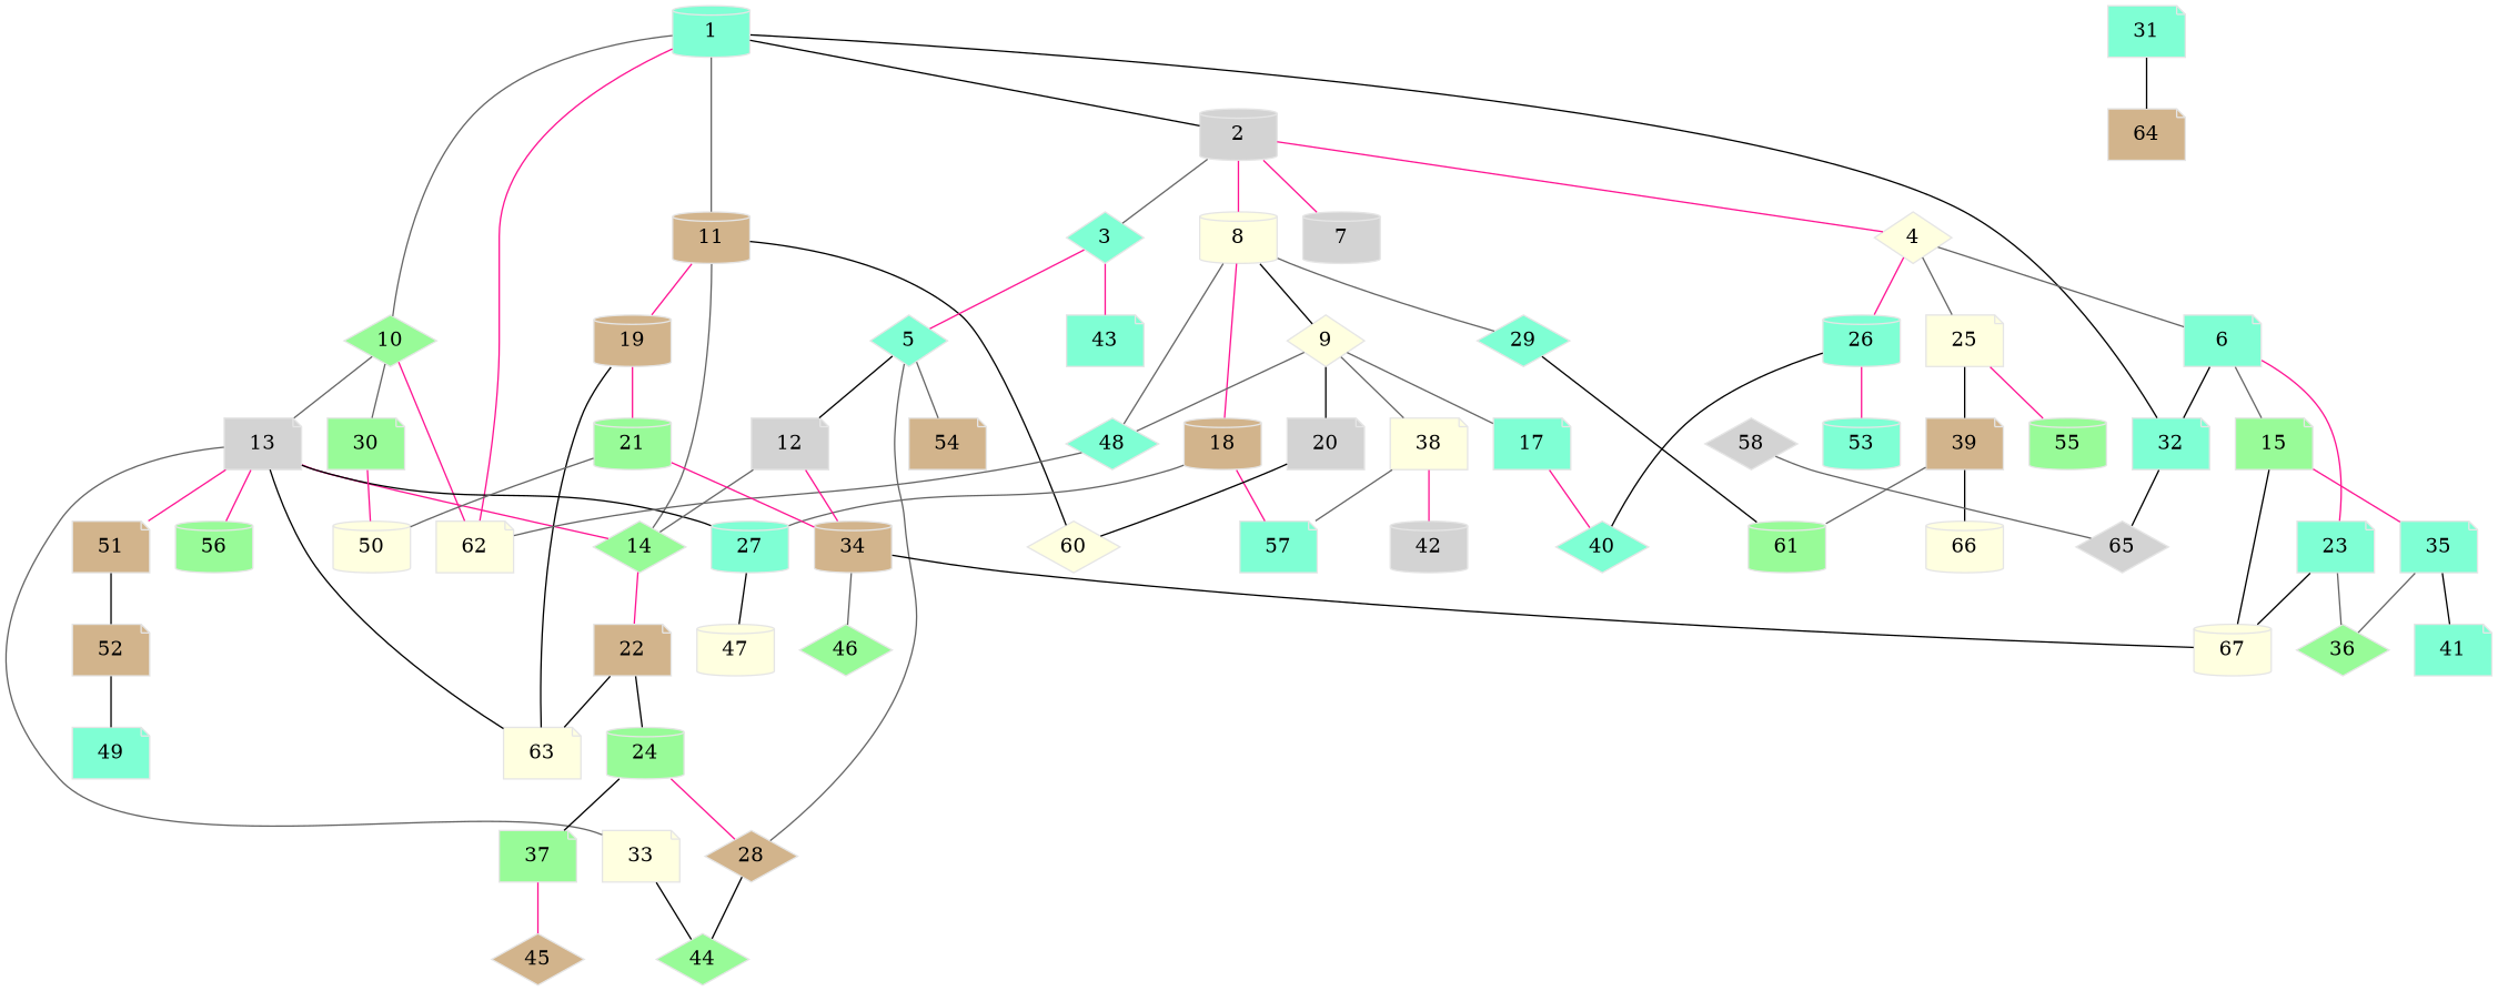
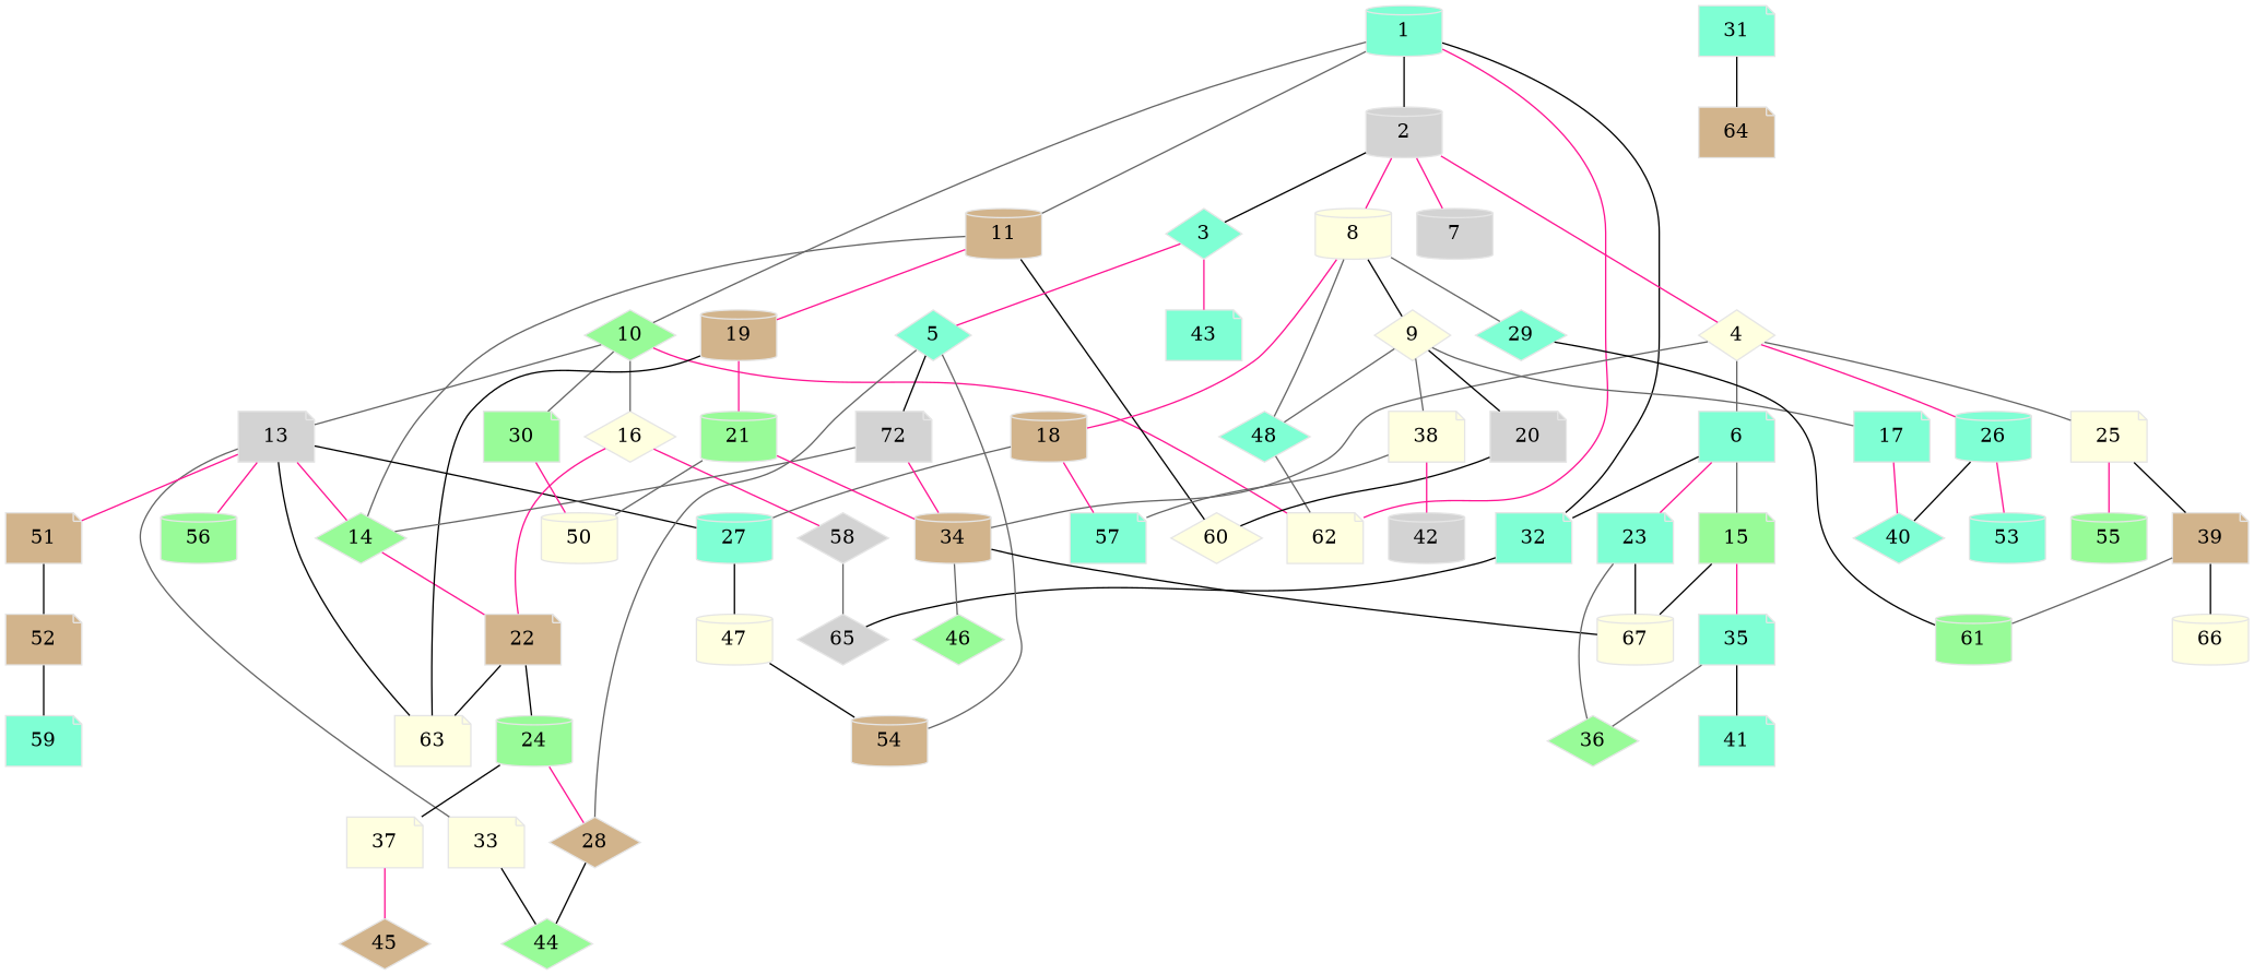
  graph {
    fontname="DejaVu Serif"
    node [color=gray90 fillcolor=aquamarine fontname="DejaVu Serif" shape=note style=filled]
    edge [color=black fontname="DejaVu Serif"]
    1 [shape=cylinder]
    2 [fillcolor=lightgrey shape=cylinder]
    10 [fillcolor=palegreen shape=diamond]
    11 [fillcolor=tan shape=cylinder]
    32
    62 [fillcolor=lightyellow]
    3 [shape=diamond]
    4 [fillcolor=lightyellow shape=diamond]
    7 [fillcolor=lightgrey shape=cylinder]
    8 [fillcolor=lightyellow shape=cylinder]
    13 [fillcolor=lightgrey]
+   16 [fillcolor=lightyellow shape=diamond]
    30 [fillcolor=palegreen]
    14 [fillcolor=palegreen shape=diamond]
    19 [fillcolor=tan shape=cylinder]
    60 [fillcolor=lightyellow shape=diamond]
    65 [fillcolor=lightgrey shape=diamond]
    5 [shape=diamond]
    43
    6
    25 [fillcolor=lightyellow]
    26 [shape=cylinder]
    34 [fillcolor=tan shape=cylinder]
    9 [fillcolor=lightyellow shape=diamond]
    18 [fillcolor=tan shape=cylinder]
    29 [shape=diamond]
    48 [shape=diamond]
-   12 [fillcolor=lightgrey]
+   12 [fillcolor=lightgrey label=72]
    28 [fillcolor=tan shape=diamond]
-   54 [fillcolor=tan]
+   54 [fillcolor=tan shape=cylinder]
    15 [fillcolor=palegreen]
    23
    39 [fillcolor=tan]
    55 [fillcolor=palegreen shape=cylinder]
    40 [shape=diamond]
    53 [shape=cylinder]
    67 [fillcolor=lightyellow shape=cylinder]
    46 [fillcolor=palegreen shape=diamond]
    44 [fillcolor=palegreen shape=diamond]
    35
    36 [fillcolor=palegreen shape=diamond]
    17
    20 [fillcolor=lightgrey]
    38 [fillcolor=lightyellow]
    27 [shape=cylinder]
    57
    61 [fillcolor=palegreen shape=cylinder]
    42 [fillcolor=lightgrey shape=cylinder]
    33 [fillcolor=lightyellow]
    51 [fillcolor=tan]
    56 [fillcolor=palegreen shape=cylinder]
    63 [fillcolor=lightyellow]
    22 [fillcolor=tan]
    58 [fillcolor=lightgrey shape=diamond]
    50 [fillcolor=lightyellow shape=cylinder]
    21 [fillcolor=palegreen shape=cylinder]
    47 [fillcolor=lightyellow shape=cylinder]
    52 [fillcolor=tan]
    24 [fillcolor=palegreen shape=cylinder]
    64 [fillcolor=tan]
    31
    41
-   37 [fillcolor=palegreen]
+   37 [fillcolor=lightyellow]
    45 [fillcolor=tan shape=diamond]
    66 [fillcolor=lightyellow shape=cylinder]
-   59 [label=49]
+   59
    1 -- 2
    1 -- 10 [color=gray40]
    1 -- 11 [color=gray40]
    1 -- 32
    1 -- 62 [color=deeppink]
-   2 -- 3 [color=gray40]
+   2 -- 3
    2 -- 4 [color=deeppink]
    2 -- 7 [color=deeppink]
    2 -- 8 [color=deeppink]
    10 -- 62 [color=deeppink]
    10 -- 13 [color=gray40]
+   10 -- 16 [color=gray40]
    10 -- 30 [color=gray40]
    11 -- 14 [color=gray40]
    11 -- 19 [color=deeppink]
    11 -- 60
    32 -- 65
    3 -- 5 [color=deeppink]
    3 -- 43 [color=deeppink]
    4 -- 6 [color=gray40]
    4 -- 25 [color=gray40]
    4 -- 26 [color=deeppink]
+   4 -- 34 [color=gray40]
    8 -- 9
    8 -- 18 [color=deeppink]
    8 -- 29 [color=gray40]
    8 -- 48 [color=gray40]
    13 -- 14 [color=deeppink]
    13 -- 27
    13 -- 33 [color=gray40]
    13 -- 51 [color=deeppink]
    13 -- 56 [color=deeppink]
    13 -- 63
+   16 -- 22 [color=deeppink]
+   16 -- 58 [color=deeppink]
    30 -- 50 [color=deeppink]
    14 -- 22 [color=deeppink]
    19 -- 63
    19 -- 21 [color=deeppink]
    5 -- 12
    5 -- 28 [color=gray40]
    5 -- 54 [color=gray40]
    6 -- 32
    6 -- 15 [color=gray40]
    6 -- 23 [color=deeppink]
    25 -- 39
    25 -- 55 [color=deeppink]
    26 -- 40
    26 -- 53 [color=deeppink]
    34 -- 67
    34 -- 46 [color=gray40]
    9 -- 48 [color=gray40]
    9 -- 17 [color=gray40]
    9 -- 20
    9 -- 38 [color=gray40]
    18 -- 27 [color=gray40]
    18 -- 57 [color=deeppink]
    29 -- 61
    48 -- 62 [color=gray40]
    12 -- 14 [color=gray40]
    12 -- 34 [color=deeppink]
    28 -- 44
    15 -- 67
    15 -- 35 [color=deeppink]
    23 -- 67
    23 -- 36 [color=gray40]
    39 -- 61 [color=gray40]
    39 -- 66
    35 -- 36 [color=gray40]
    35 -- 41
    17 -- 40 [color=deeppink]
    20 -- 60
    38 -- 57 [color=gray40]
    38 -- 42 [color=deeppink]
    27 -- 47
    33 -- 44
    51 -- 52
    22 -- 63
    22 -- 24
    58 -- 65 [color=gray40]
    21 -- 34 [color=deeppink]
    21 -- 50 [color=gray40]
+   47 -- 54
    52 -- 59
    24 -- 28 [color=deeppink]
    24 -- 37
    31 -- 64
    37 -- 45 [color=deeppink]
  }
